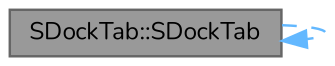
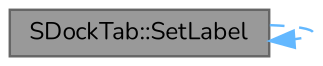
  digraph {
    rankdir=TB
    fontname=Nunito
-   n1 [color=gray40 fillcolor=grey60 fontcolor=black fontname=Nunito fontsize=10 height=0.2 label="SDockTab::SDockTab" shape=box style=filled width=0.4]
+   n1 [color=gray40 fillcolor=grey60 fontcolor=black fontname=Nunito fontsize=10 height=0.2 label="SDockTab::SetLabel" shape=box style=filled width=0.4]
    n1 -> n1 [color=steelblue1 fontname=Nunito fontsize=10 labelfontname=Helvetica labelfontsize=10 style=dashed]
  }
